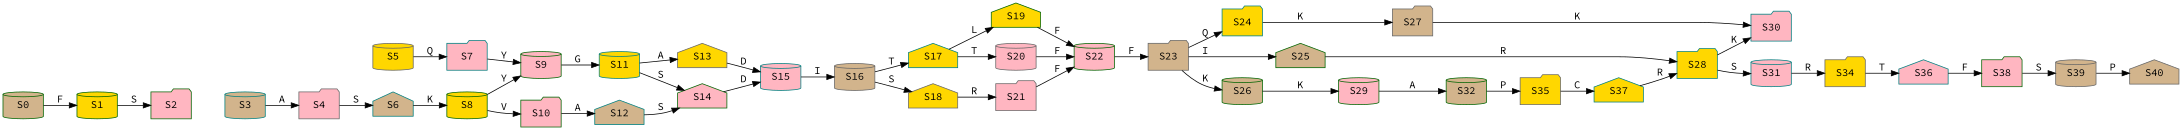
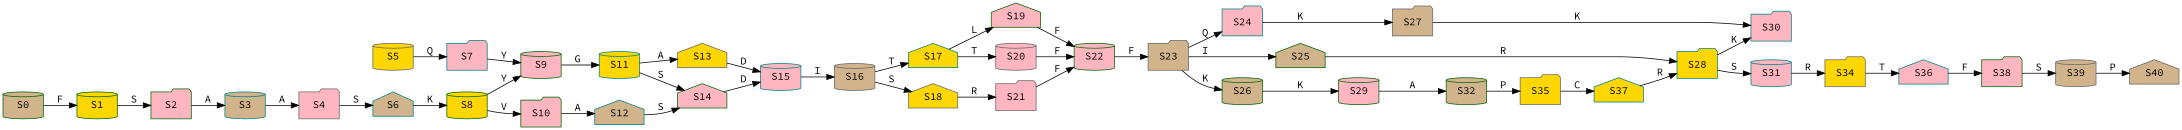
  strict digraph {
    fontname="Source Code Pro"
    rankdir=LR
    node [color=darkgreen fillcolor=lightpink fontname="Source Code Pro" shape=cylinder style=filled]
    edge [fontname="Source Code Pro"]
    S0 [fillcolor=tan]
    S1 [fillcolor=gold]
    S2 [shape=folder]
    S3 [color=teal fillcolor=tan]
    S4 [color=gray40 shape=folder]
    S6 [color=teal fillcolor=tan shape=house]
    S5 [color=gray40 fillcolor=gold]
    S7 [color=teal shape=folder]
    S8 [fillcolor=gold]
    S9
    S10 [shape=folder]
    S11 [color=teal fillcolor=gold]
    S12 [color=teal fillcolor=tan shape=house]
    S13 [color=gray40 fillcolor=gold shape=house]
    S14 [shape=house]
    S15 [color=teal]
    S16 [color=gray40 fillcolor=tan]
    S17 [color=teal fillcolor=gold shape=house]
    S18 [color=gray40 fillcolor=gold shape=house]
-   S19 [fillcolor=gold shape=house]
+   S19 [shape=house]
    S20 [color=gray40]
    S21 [color=gray40 shape=folder]
    S22
    S23 [color=gray40 fillcolor=tan shape=folder]
-   S24 [color=teal fillcolor=gold shape=folder]
+   S24 [color=teal shape=folder]
    S25 [fillcolor=tan shape=house]
    S26 [fillcolor=tan]
    S27 [color=gray40 fillcolor=tan shape=folder]
    S28 [color=teal fillcolor=gold shape=folder]
    S29
    S30 [color=teal shape=folder]
    S31 [color=teal]
    S32 [fillcolor=tan]
    S34 [color=gray40 fillcolor=gold shape=folder]
    S35 [color=gray40 fillcolor=gold shape=folder]
    S36 [color=teal shape=house]
    S37 [color=teal fillcolor=gold shape=house]
    S38 [shape=folder]
    S39 [color=gray40 fillcolor=tan]
    S40 [color=gray40 fillcolor=tan shape=house]
    S0 -> S1 [label=F]
    S1 -> S2 [label=S]
+   S2 -> S3 [label=A]
    S3 -> S4 [label=A]
    S4 -> S6 [label=S]
    S6 -> S8 [label=K]
    S5 -> S7 [label=Q]
    S7 -> S9 [label=Y]
    S8 -> S9 [label=Y]
    S8 -> S10 [label=V]
    S9 -> S11 [label=G]
    S10 -> S12 [label=A]
    S11 -> S13 [label=A]
    S11 -> S14 [label=S]
    S12 -> S14 [label=S]
    S13 -> S15 [label=D]
    S14 -> S15 [label=D]
    S15 -> S16 [label=I]
    S16 -> S17 [label=T]
    S16 -> S18 [label=S]
    S17 -> S19 [label=L]
    S17 -> S20 [label=T]
    S18 -> S21 [label=R]
    S19 -> S22 [label=F]
    S20 -> S22 [label=F]
    S21 -> S22 [label=F]
    S22 -> S23 [label=F]
    S23 -> S24 [label=Q]
    S23 -> S25 [label=I]
    S23 -> S26 [label=K]
    S24 -> S27 [label=K]
    S25 -> S28 [label=R]
    S26 -> S29 [label=K]
    S27 -> S30 [label=K]
    S28 -> S30 [label=K]
    S28 -> S31 [label=S]
    S29 -> S32 [label=A]
    S31 -> S34 [label=R]
    S32 -> S35 [label=P]
    S34 -> S36 [label=T]
    S35 -> S37 [label=C]
    S36 -> S38 [label=F]
    S37 -> S28 [label=R]
    S38 -> S39 [label=S]
    S39 -> S40 [label=P]
  }
